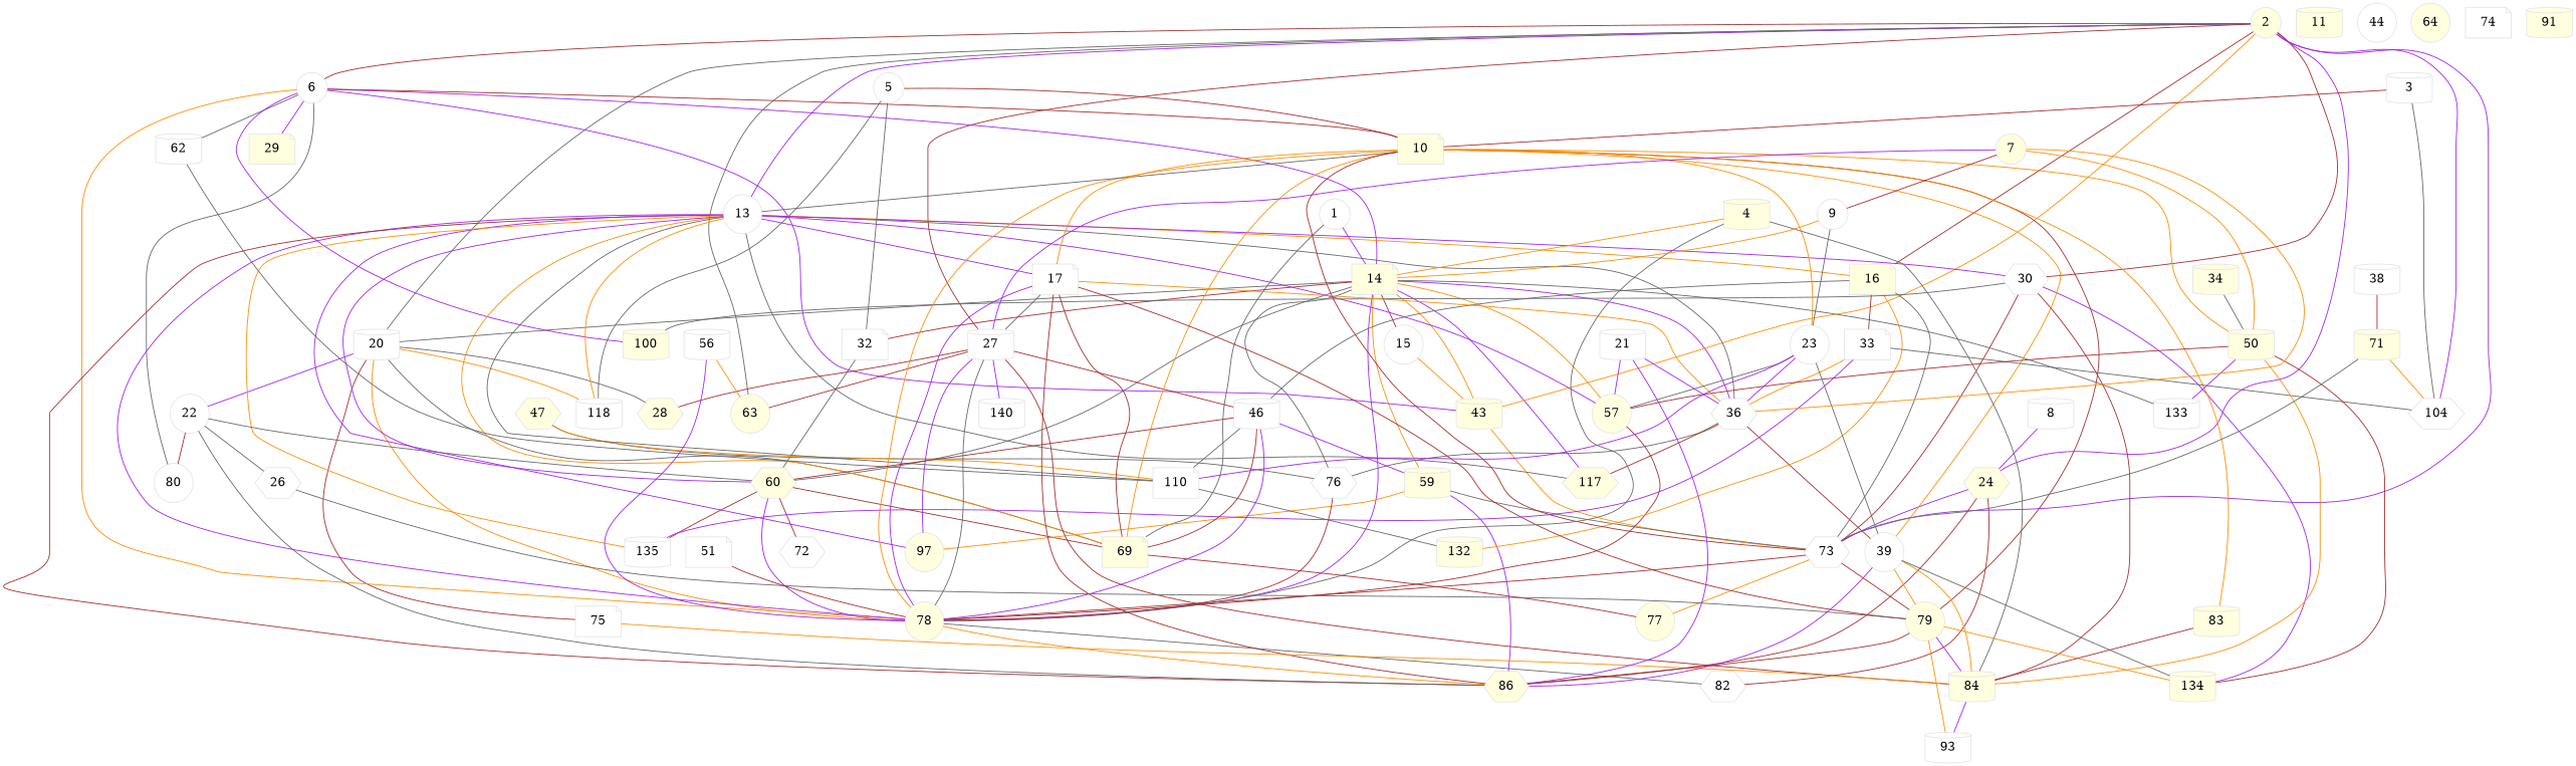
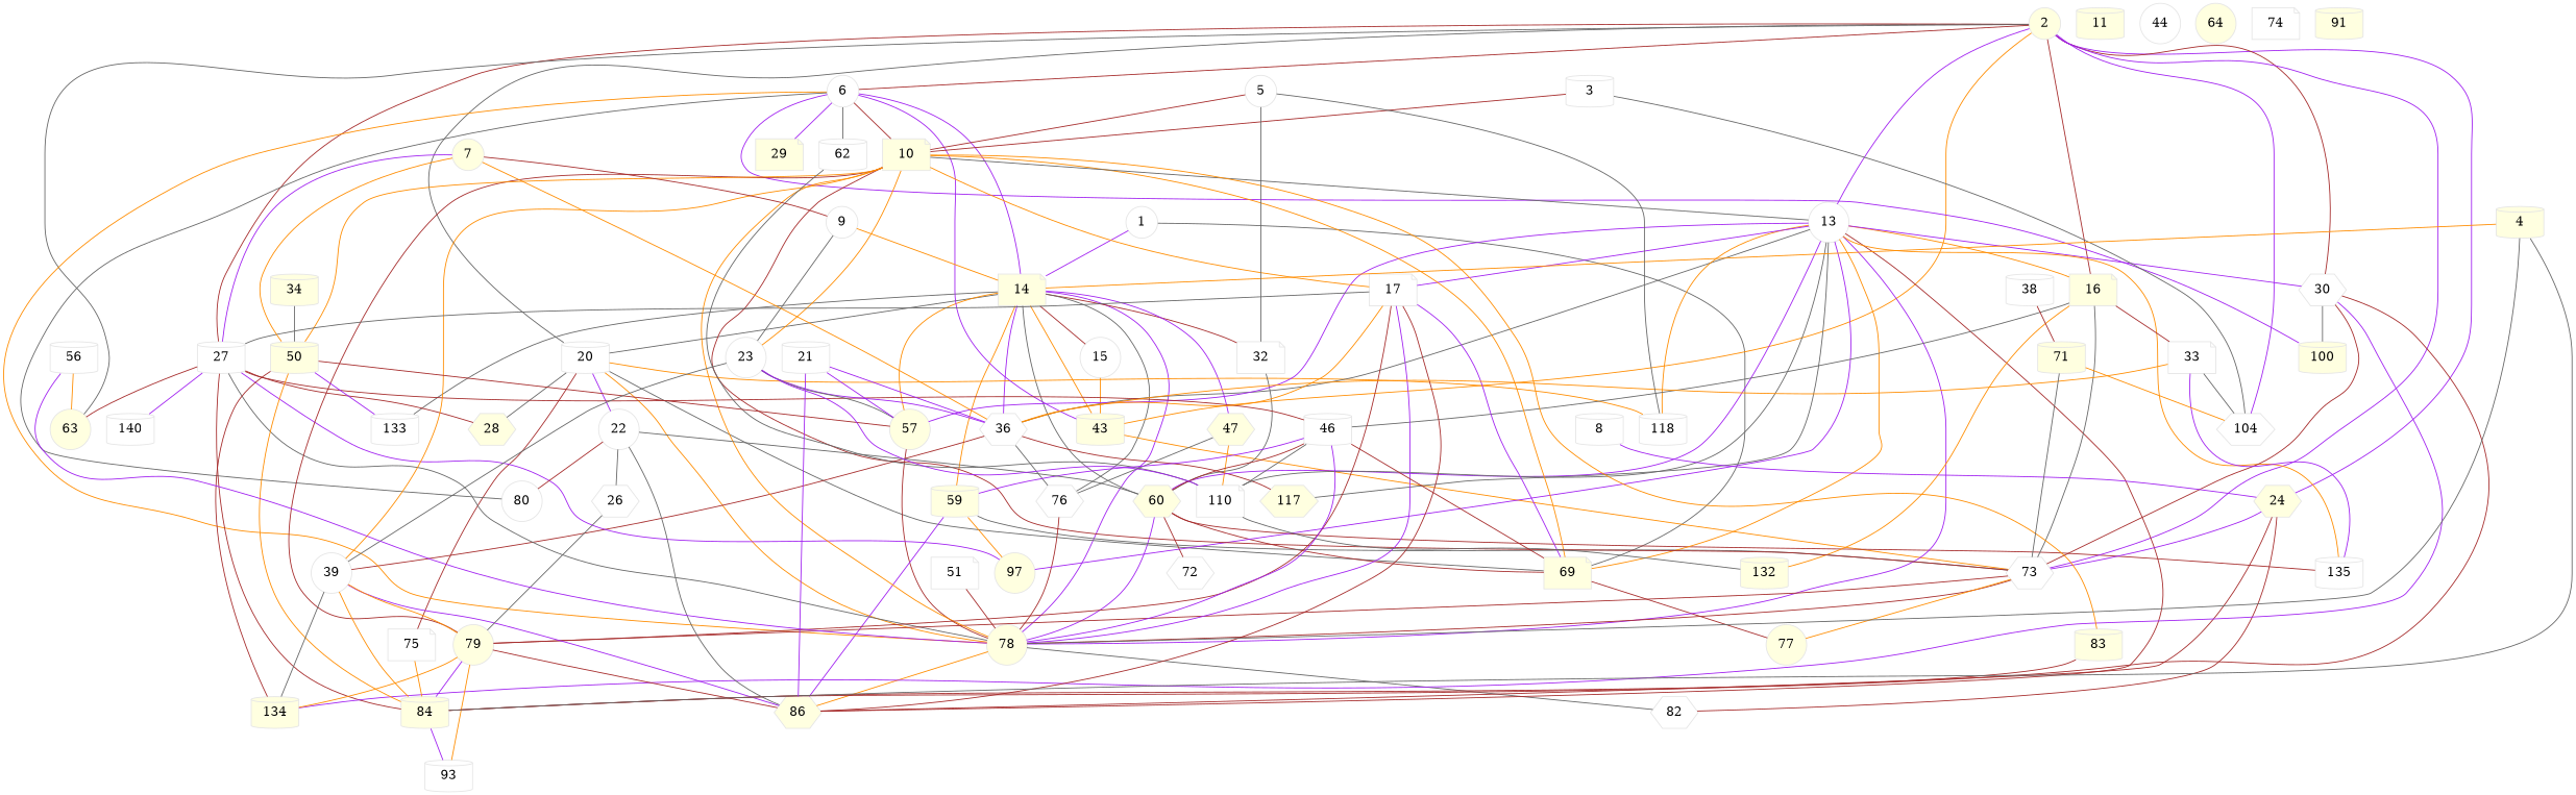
  graph {
    node [color=gray90 fillcolor=white shape=cylinder style=filled]
    edge [color=gray40]
    1 [shape=circle super="+141"]
    14 [fillcolor=lightyellow shape=note super="+131+25"]
    69 [fillcolor=lightyellow shape=note super="+99"]
    20 [super="+116+68+58"]
    43 [fillcolor=lightyellow super="+98"]
    78 [fillcolor=lightyellow shape=circle super="+88"]
    32 [shape=note]
    36 [shape=hexagon super="+70+67+126"]
    57 [fillcolor=lightyellow shape=circle super="+113"]
    60 [fillcolor=lightyellow shape=hexagon super="+106"]
    15 [shape=circle]
    47 [fillcolor=lightyellow shape=hexagon]
    59 [fillcolor=lightyellow]
    76 [shape=hexagon]
    133 [super="+138"]
    77 [fillcolor=lightyellow shape=circle super="+94"]
    2 [fillcolor=lightyellow shape=circle super="+145+18+66"]
    6 [shape=circle super="+12+128+81"]
    13 [shape=circle super="+49+95+19"]
    16 [fillcolor=lightyellow shape=note super="+124"]
    24 [fillcolor=lightyellow shape=hexagon super="+45+105"]
    27 [super="+40+54"]
    30 [shape=hexagon super="+61+92"]
    63 [fillcolor=lightyellow shape=circle]
    73 [shape=hexagon super="+121+123"]
    104 [shape=hexagon]
    10 [fillcolor=lightyellow shape=note super="+65+31+102"]
    29 [fillcolor=lightyellow shape=note]
    62
    80 [shape=circle]
    100 [fillcolor=lightyellow]
    118
    17 [shape=note super="+85+89"]
    86 [fillcolor=lightyellow shape=hexagon super="+101+107+109"]
    97 [fillcolor=lightyellow shape=circle]
    110 [shape=note super="+130"]
    117 [fillcolor=lightyellow shape=hexagon]
    135
    n39 [label=33 shape=note super="+136"]
    46 [super="+139+53"]
    132 [fillcolor=lightyellow]
    22 [shape=circle super="+37"]
    28 [fillcolor=lightyellow shape=hexagon]
    75 [shape=note]
    82 [shape=hexagon]
    84 [fillcolor=lightyellow super="+87"]
    140
    134 [fillcolor=lightyellow]
    79 [fillcolor=lightyellow shape=circle super="+90"]
    50 [fillcolor=lightyellow super="+127"]
    23 [shape=circle]
    39 [shape=circle super="+52+41"]
    83 [fillcolor=lightyellow]
    3
    4 [fillcolor=lightyellow super="+120"]
    93
    5 [shape=circle super="+108"]
    9 [shape=circle super="+125"]
    7 [fillcolor=lightyellow shape=circle]
    8
    11 [fillcolor=lightyellow]
    72 [shape=hexagon]
    26 [shape=hexagon]
    21
    34 [fillcolor=lightyellow]
    71 [fillcolor=lightyellow]
    38
    44 [shape=circle]
    51 [shape=note super="+129"]
    56
    64 [fillcolor=lightyellow shape=circle]
    74 [shape=note super="+122"]
    91 [fillcolor=lightyellow]
    1 -- 14 [color=purple]
    1 -- 69
    14 -- 20 [weight=2]
    14 -- 43 [color=darkorange]
    14 -- 78 [color=purple]
    14 -- 32 [color=brown]
    14 -- 36 [color=purple]
    14 -- 57 [color=darkorange]
    14 -- 60
    14 -- 15 [color=brown]
-   14 -- 117 [color=purple]
+   14 -- 47 [color=purple]
    14 -- 59 [color=darkorange]
    14 -- 76
    14 -- 133
    69 -- 77 [color=brown]
    20 -- 69
    20 -- 78 [color=darkorange]
    20 -- 118 [color=darkorange weight=2]
    20 -- 22 [color=purple]
    20 -- 28
    20 -- 75 [color=brown]
    43 -- 73 [color=darkorange]
    78 -- 86 [color=darkorange]
    78 -- 82
    32 -- 60
    36 -- 76
    36 -- 117 [color=brown]
    36 -- 39 [color=brown]
    57 -- 78 [color=brown]
    60 -- 69 [color=brown]
    60 -- 78 [color=purple]
    60 -- 135 [color=brown]
    60 -- 72 [color=brown]
    15 -- 43 [color=darkorange]
    47 -- 76
    47 -- 110 [color=darkorange]
    59 -- 73
    59 -- 86 [color=purple]
    59 -- 97 [color=darkorange]
    76 -- 78 [color=brown]
    2 -- 20
    2 -- 43 [color=darkorange]
    2 -- 6 [color=brown]
    2 -- 13 [color=purple]
    2 -- 16 [color=brown]
    2 -- 24 [color=purple]
    2 -- 27 [color=brown]
    2 -- 30 [color=brown]
    2 -- 63
    2 -- 73 [color=purple weight=2]
    2 -- 104 [color=purple]
    6 -- 14 [color=purple]
    6 -- 43 [color=purple weight=2]
    6 -- 78 [color=darkorange weight=2]
    6 -- 10 [color=brown]
    6 -- 29 [color=purple]
    6 -- 62
    6 -- 80
    6 -- 100 [color=purple]
    13 -- 69 [color=darkorange]
    13 -- 78 [color=purple]
    13 -- 36 [weight=2]
    13 -- 57 [color=purple]
    13 -- 60 [color=purple weight=2]
    13 -- 16 [color=darkorange weight=2]
    13 -- 30 [color=purple weight=2]
    13 -- 118 [color=darkorange]
    13 -- 17 [color=purple]
    13 -- 86 [color=brown]
    13 -- 97 [color=purple]
    13 -- 110
    13 -- 117
    13 -- 135 [color=darkorange]
    16 -- 73
    16 -- n39 [color=brown]
    16 -- 46
    16 -- 132 [color=darkorange]
    24 -- 73 [color=purple]
    24 -- 86 [color=brown]
    24 -- 82 [color=brown]
    27 -- 78
    27 -- 63 [color=brown]
    27 -- 97 [color=purple]
    27 -- 46 [color=brown]
    27 -- 28 [color=brown]
    27 -- 84 [color=brown]
    27 -- 140 [color=purple]
    30 -- 73 [color=brown]
    30 -- 100
    30 -- 84 [color=brown]
    30 -- 134 [color=purple]
    73 -- 78 [color=brown]
    73 -- 77 [color=darkorange]
    73 -- 79 [color=brown]
    10 -- 69 [color=darkorange]
    10 -- 78 [color=darkorange]
    10 -- 13
    10 -- 73 [color=brown]
    10 -- 17 [color=darkorange]
    10 -- 79 [color=brown]
    10 -- 50 [color=darkorange]
    10 -- 23 [color=darkorange]
    10 -- 39 [color=darkorange]
    10 -- 83 [color=darkorange]
    62 -- 110
-   17 -- 69 [color=brown]
+   17 -- 69 [color=purple]
    17 -- 78 [color=purple]
    17 -- 36 [color=darkorange]
    17 -- 27
    17 -- 86 [color=brown]
    17 -- 79 [color=brown]
    110 -- 132
    n39 -- 36 [color=darkorange]
    n39 -- 104
    n39 -- 135 [color=purple]
    46 -- 69 [color=brown]
    46 -- 78 [color=purple]
    46 -- 60 [color=brown]
    46 -- 59 [color=purple]
    46 -- 110
    22 -- 60
    22 -- 80 [color=brown]
    22 -- 86
    22 -- 26
    75 -- 84 [color=darkorange]
    84 -- 93 [color=purple]
    79 -- 86 [color=brown]
    79 -- 84 [color=purple]
    79 -- 134 [color=darkorange]
    79 -- 93 [color=darkorange]
    50 -- 57 [color=brown]
    50 -- 133 [color=purple]
    50 -- 84 [color=darkorange]
    50 -- 134 [color=brown]
    23 -- 36 [color=purple]
    23 -- 57
    23 -- 110 [color=purple]
    23 -- 39
    39 -- 86 [color=purple]
    39 -- 84 [color=darkorange]
    39 -- 134
    39 -- 79 [color=darkorange]
    83 -- 84 [color=brown]
    3 -- 104
    3 -- 10 [color=brown]
    4 -- 14 [color=darkorange]
    4 -- 78
    4 -- 84
    5 -- 32
    5 -- 10 [color=brown]
    5 -- 118
    9 -- 14 [color=darkorange]
    9 -- 23
    7 -- 36 [color=darkorange]
    7 -- 27 [color=purple]
    7 -- 50 [color=darkorange]
    7 -- 9 [color=brown]
    8 -- 24 [color=purple]
    26 -- 79
    21 -- 36 [color=purple]
    21 -- 57 [color=purple]
    21 -- 86 [color=purple]
    34 -- 50
    71 -- 73
    71 -- 104 [color=darkorange]
    38 -- 71 [color=brown]
    51 -- 78 [color=brown]
    56 -- 78 [color=purple]
    56 -- 63 [color=darkorange]
  }
